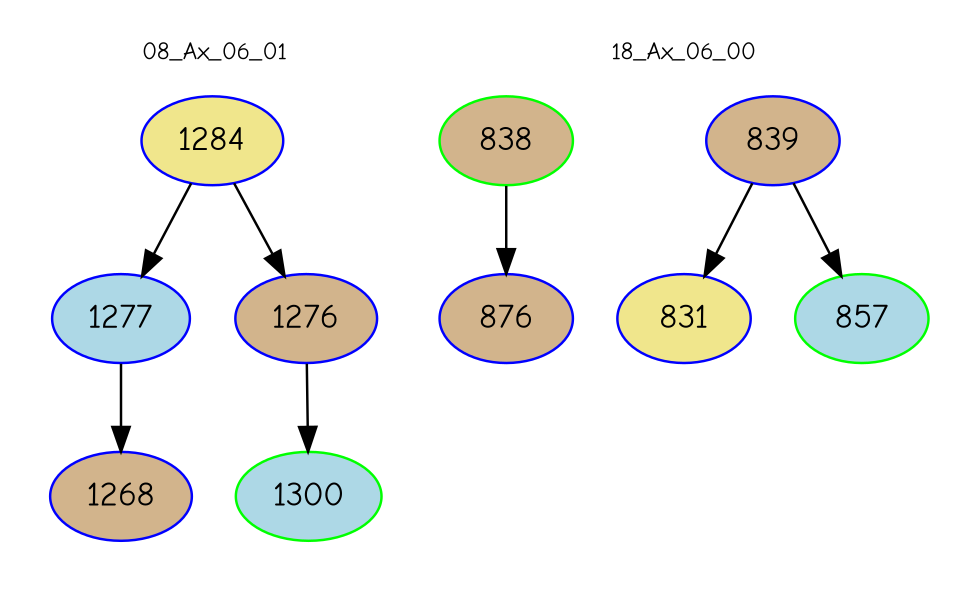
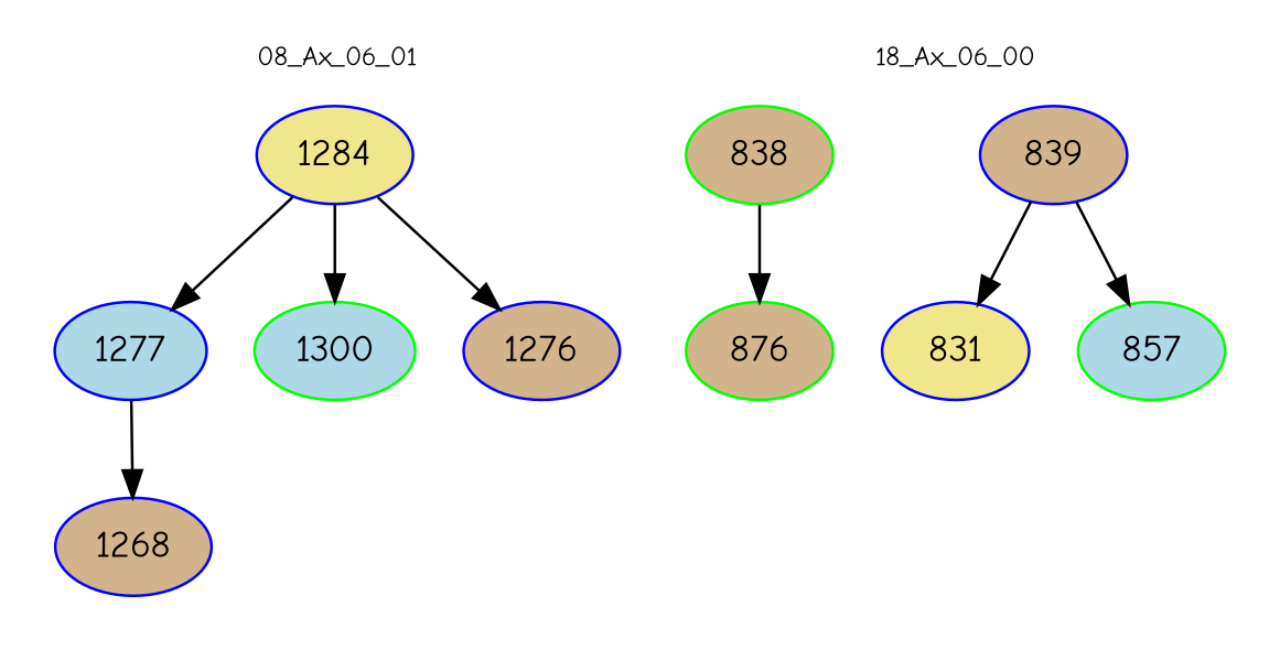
  digraph {
    fontname="Comic Neue"
    node [color=blue fillcolor=tan fontname="Comic Neue" style=filled]
    edge [color=black fontname="Comic Neue"]
    n1 [fillcolor=khaki label=1284]
    n2 [fillcolor=lightblue label=1277]
    n3 [color=green fillcolor=lightblue label=1300]
    n4 [label=1276]
    n5 [label=1268]
    n6 [label=839]
    n7 [fillcolor=khaki label=831]
    n8 [color=green fillcolor=lightblue label=857]
    n9 [color=green label=838]
-   n10 [label=876]
+   n10 [color=green label=876]
    subgraph cluster_1 {
      color=white
      fontsize=10
      label="08_Ax_06_01"
      n1
      n2
      n3
      n4
      n5
    }
    subgraph cluster_2 {
      color=white
      fontsize=10
      label="18_Ax_06_00"
      n6
      n7
      n8
      n9
      n10
    }
    n1 -> n2
-   n4 -> n3
+   n1 -> n3
    n1 -> n4
    n2 -> n5
    n6 -> n7
    n6 -> n8
    n9 -> n10
  }
